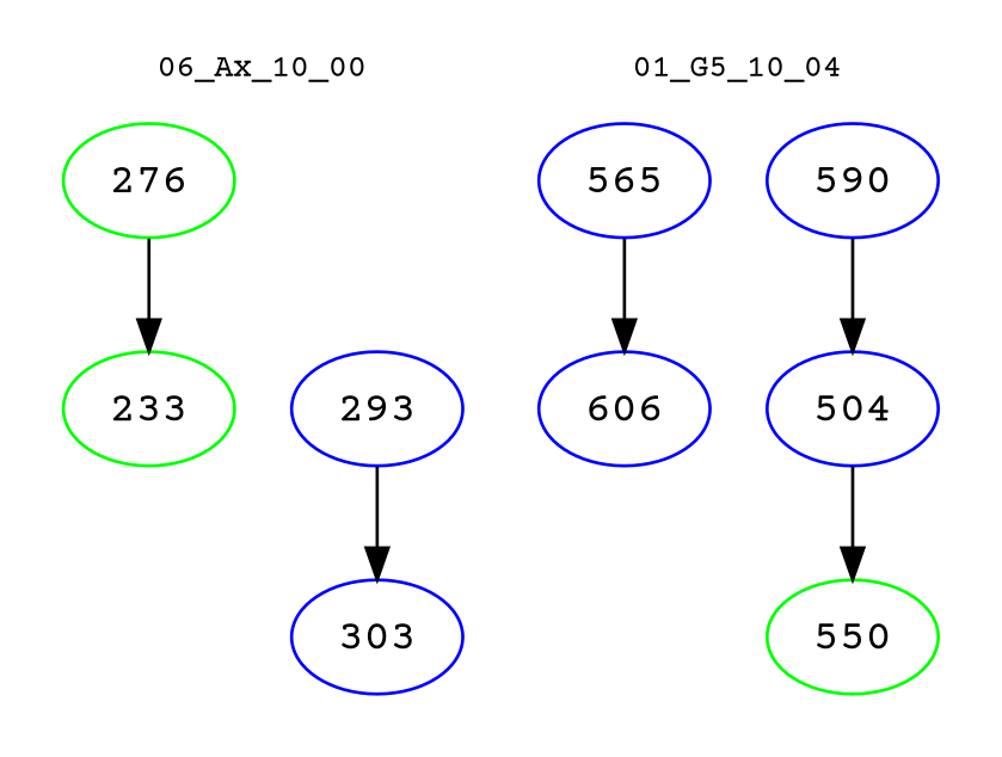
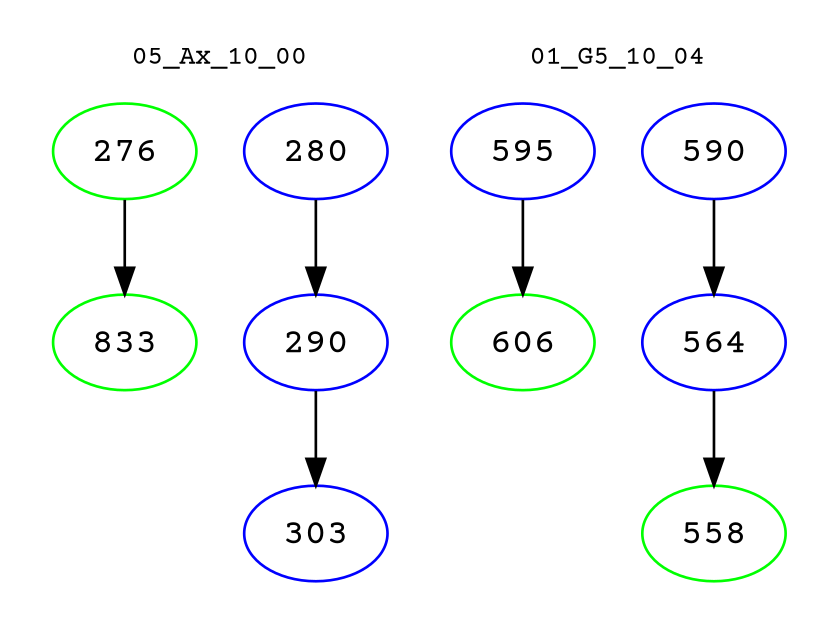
  digraph {
    fontname="Courier Prime"
    node [color=blue fontname="Courier Prime"]
    edge [color=black fontname="Courier Prime"]
+   n1 [label=280]
    n2 [color=green label=276]
-   n3 [label=293]
-   n4 [color=green label=233]
+   n3 [label=290]
+   n4 [color=green label=833]
    n5 [label=303]
    n6 [label=590]
-   n7 [label=504]
-   n8 [label=565]
-   n9 [color=green label=550]
-   n10 [label=606]
+   n7 [label=564]
+   n8 [label=595]
+   n9 [color=green label=558]
+   n10 [color=green label=606]
    subgraph cluster_1 {
      color=white
      fontsize=10
-     label="06_Ax_10_00"
+     label="05_Ax_10_00"
+     n1
      n2
      n3
      n4
      n5
    }
    subgraph cluster_2 {
      color=white
      fontsize=10
      label="01_G5_10_04"
      n6
      n7
      n8
      n9
      n10
    }
+   n1 -> n3
    n2 -> n4
    n3 -> n5
    n6 -> n7
    n7 -> n9
    n8 -> n10
  }
